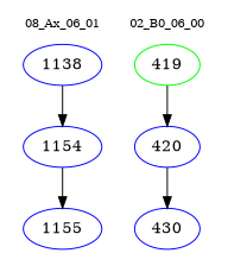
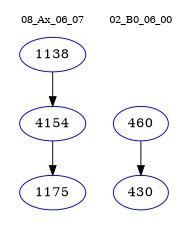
  digraph {
    node [color=blue]
    edge [color=black]
    n1 [label=1138]
-   n2 [label=1154]
-   n3 [label=1155]
-   n4 [color=green label=419]
-   n5 [label=420]
+   n2 [label=4154]
+   n3 [label=1175]
+   n5 [label=460]
    n6 [label=430]
    subgraph cluster_1 {
      color=white
      fontsize=10
-     label="08_Ax_06_01"
+     label="08_Ax_06_07"
      n1
      n2
      n3
    }
    subgraph cluster_2 {
      color=white
      fontsize=10
      label="02_B0_06_00"
-     n4
      n5
      n6
    }
    n1 -> n2
    n2 -> n3
-   n4 -> n5
    n5 -> n6
  }
